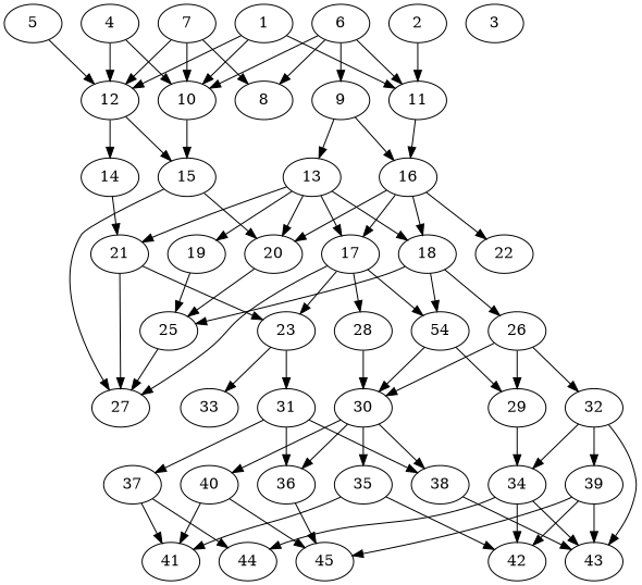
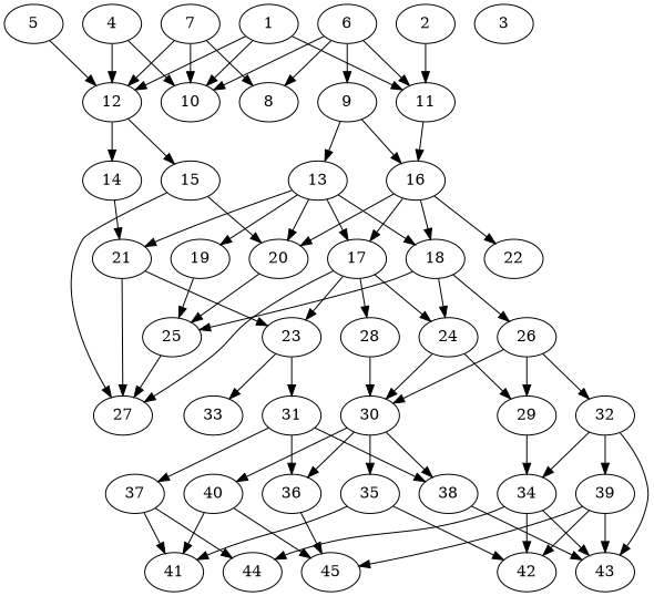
  digraph {
    node [alpha=0.02]
    1 [alpha=0.16 expect_size=28153856]
    10 [alpha=0.11 expect_size=51123200]
    11 [expect_size=49760256]
    12 [alpha=0.03 expect_size=40636416]
    15 [alpha=0.16 expect_size=29976576]
    16 [alpha=0.01 expect_size=47195136]
    14 [alpha=0.01 expect_size=40901632]
    20 [expect_size=31499264]
    27 [alpha=0.15 expect_size=45453312]
    17 [alpha=0.14 expect_size=39660544]
    18 [alpha=0.20 expect_size=43824128]
    22 [alpha=0.10 expect_size=14201856]
    21 [alpha=0.07 expect_size=9339904]
    2 [alpha=0.20 expect_size=44968960]
    3 [alpha=0.00 expect_size=40982528]
    4 [alpha=0.15 expect_size=10256384]
    5 [alpha=0.07 expect_size=38022144]
    6 [alpha=0.17 expect_size=42403840]
    8 [expect_size=45215744]
    9 [alpha=0.13 expect_size=17945600]
    13 [alpha=0.12 expect_size=40602624]
    19 [alpha=0.06 expect_size=47859712]
    7 [expect_size=41701376]
    23 [alpha=0.07 expect_size=21174272]
-   24 [alpha=0.07 expect_size=49921024 label=54]
+   24 [alpha=0.07 expect_size=49921024]
    28 [alpha=0.17 expect_size=30725120]
    25 [alpha=0.01 expect_size=52078592]
    26 [alpha=0.10 expect_size=42779648]
    31 [alpha=0.16 expect_size=48602112]
    33 [alpha=0.11 expect_size=42373120]
    29 [alpha=0.04 expect_size=29844480]
    30 [alpha=0.10 expect_size=44107776]
    32 [alpha=0.16 expect_size=19052544]
    36 [expect_size=31209472]
    38 [alpha=0.05 expect_size=42626048]
    37 [alpha=0.15 expect_size=7685120]
    34 [expect_size=12744704]
    35 [alpha=0.03 expect_size=29554688]
    40 [alpha=0.12 expect_size=43042816]
    39 [alpha=0.13 expect_size=34449408]
    43 [alpha=0.08 expect_size=47453184]
    45 [alpha=0.08 expect_size=32008192]
    44 [alpha=0.18 expect_size=27311104]
    41 [alpha=0.12 expect_size=19916800]
    42 [alpha=0.17 expect_size=9588736]
    1 -> 10
    1 -> 11
    1 -> 12
-   10 -> 15
    11 -> 16
    12 -> 15
    12 -> 14
    15 -> 20
    15 -> 27
    16 -> 20
    16 -> 17
    16 -> 18
    16 -> 22
    14 -> 21
    20 -> 25
    17 -> 27
    17 -> 23
    17 -> 24
    17 -> 28
    18 -> 24
    18 -> 25
    18 -> 26
    21 -> 27
    21 -> 23
    2 -> 11
    4 -> 10
    4 -> 12
    5 -> 12
    6 -> 10
    6 -> 11
    6 -> 8
    6 -> 9
    9 -> 16
    9 -> 13
    13 -> 20
    13 -> 17
    13 -> 18
    13 -> 21
    13 -> 19
    19 -> 25
    7 -> 10
    7 -> 12
    7 -> 8
    23 -> 31
    23 -> 33
    24 -> 29
    24 -> 30
    28 -> 30
    25 -> 27
    26 -> 29
    26 -> 30
    26 -> 32
    31 -> 36
    31 -> 38
    31 -> 37
    29 -> 34
    30 -> 36
    30 -> 38
    30 -> 35
    30 -> 40
    32 -> 34
    32 -> 39
    32 -> 43
    36 -> 45
    38 -> 43
    37 -> 44
    37 -> 41
    34 -> 43
    34 -> 44
    34 -> 42
    35 -> 41
    35 -> 42
    40 -> 45
    40 -> 41
    39 -> 43
    39 -> 45
    39 -> 42
  }
